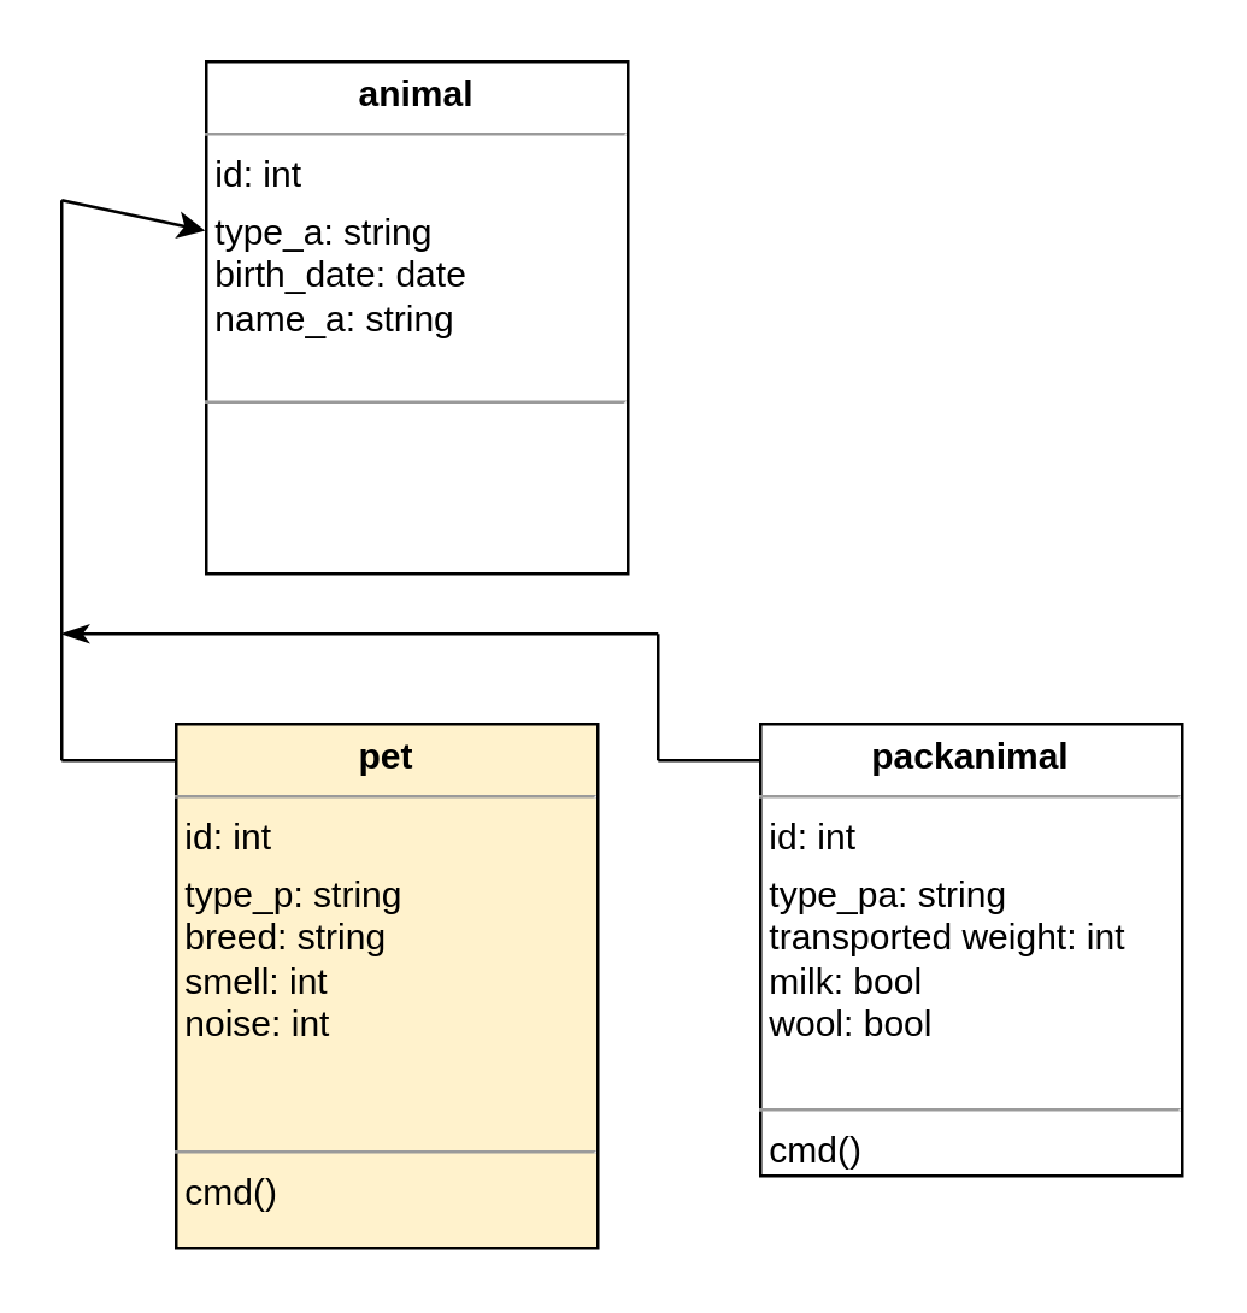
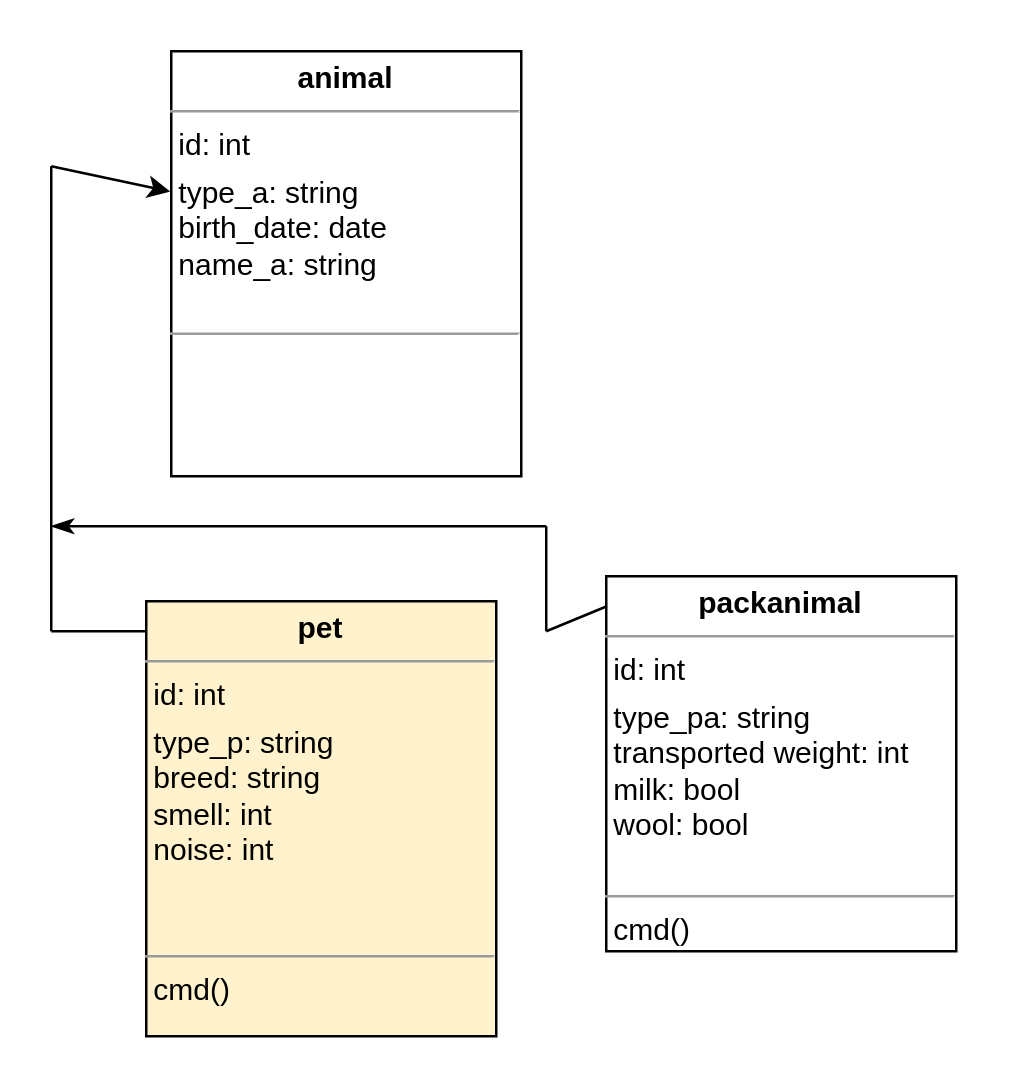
  <mxCell id="0" />
  <mxCell id="1" parent="0" />
  <mxCell id="2" value="&lt;p style=&quot;margin:0px;margin-top:4px;text-align:center;&quot;&gt;&lt;b&gt;animal&lt;/b&gt;&lt;/p&gt;&lt;hr size=&quot;1&quot;&gt;&lt;div style=&quot;height:2px;&quot;&gt;&amp;nbsp;id: int&lt;/div&gt;&lt;div style=&quot;height:2px;&quot;&gt;&lt;br&gt;&lt;/div&gt;&lt;br&gt;&amp;nbsp;type_a: string&lt;br&gt;&amp;nbsp;birth_date: date&lt;br&gt;&amp;nbsp;name_a: string&lt;br&gt;&lt;br&gt;&lt;hr size=&quot;1&quot;&gt;&lt;div style=&quot;height:2px;&quot;&gt;&lt;/div&gt;" style="verticalAlign=top;align=left;overflow=fill;fontSize=12;fontFamily=Helvetica;html=1;whiteSpace=wrap;" parent="1" vertex="1"><mxGeometry x="68" y="20" width="140" height="170" as="geometry" /></mxCell>
  <mxCell id="3" value="&lt;p style=&quot;margin:0px;margin-top:4px;text-align:center;&quot;&gt;&lt;b&gt;pet&lt;/b&gt;&lt;/p&gt;&lt;hr size=&quot;1&quot;&gt;&lt;div style=&quot;height:2px;&quot;&gt;&amp;nbsp;id: int&lt;/div&gt;&lt;div style=&quot;height:2px;&quot;&gt;&lt;br&gt;&lt;/div&gt;&lt;br&gt;&amp;nbsp;type_p: string&amp;nbsp;&lt;br&gt;&amp;nbsp;breed: string&lt;br&gt;&amp;nbsp;smell: int&lt;br&gt;&amp;nbsp;noise: int&lt;br&gt;&amp;nbsp;&lt;br&gt;&amp;nbsp;&lt;br&gt;&lt;hr size=&quot;1&quot;&gt;&lt;div style=&quot;height:2px;&quot;&gt;&amp;nbsp;cmd()&lt;/div&gt;" style="verticalAlign=top;align=left;overflow=fill;fontSize=12;fontFamily=Helvetica;html=1;whiteSpace=wrap;fillColor=#fff2cc;" parent="1" vertex="1"><mxGeometry x="58" y="240" width="140" height="174" as="geometry" /></mxCell>
- <mxCell id="4" value="&lt;p style=&quot;margin:0px;margin-top:4px;text-align:center;&quot;&gt;&lt;b&gt;packanimal&lt;/b&gt;&lt;/p&gt;&lt;hr size=&quot;1&quot;&gt;&lt;div style=&quot;height:2px;&quot;&gt;&amp;nbsp;id: int&lt;/div&gt;&lt;div style=&quot;height:2px;&quot;&gt;&lt;br&gt;&lt;/div&gt;&lt;br&gt;&amp;nbsp;type_pa: string&lt;br&gt;&amp;nbsp;transported weight: int&lt;br&gt;&amp;nbsp;milk: bool&lt;br&gt;&amp;nbsp;wool: bool&lt;br&gt;&amp;nbsp;&lt;br&gt;&lt;hr size=&quot;1&quot;&gt;&lt;div style=&quot;height:2px;&quot;&gt;&amp;nbsp;cmd()&lt;/div&gt;" style="verticalAlign=top;align=left;overflow=fill;fontSize=12;fontFamily=Helvetica;html=1;whiteSpace=wrap;" parent="1" vertex="1"><mxGeometry x="252" y="240" width="140" height="150" as="geometry" /></mxCell>
+ <mxCell id="4" value="&lt;p style=&quot;margin:0px;margin-top:4px;text-align:center;&quot;&gt;&lt;b&gt;packanimal&lt;/b&gt;&lt;/p&gt;&lt;hr size=&quot;1&quot;&gt;&lt;div style=&quot;height:2px;&quot;&gt;&amp;nbsp;id: int&lt;/div&gt;&lt;div style=&quot;height:2px;&quot;&gt;&lt;br&gt;&lt;/div&gt;&lt;br&gt;&amp;nbsp;type_pa: string&lt;br&gt;&amp;nbsp;transported weight: int&lt;br&gt;&amp;nbsp;milk: bool&lt;br&gt;&amp;nbsp;wool: bool&lt;br&gt;&amp;nbsp;&lt;br&gt;&lt;hr size=&quot;1&quot;&gt;&lt;div style=&quot;height:2px;&quot;&gt;&amp;nbsp;cmd()&lt;/div&gt;" style="verticalAlign=top;align=left;overflow=fill;fontSize=12;fontFamily=Helvetica;html=1;whiteSpace=wrap;" parent="1" vertex="1"><mxGeometry x="242" y="230" width="140" height="150" as="geometry" /></mxCell>
  <mxCell id="5" value="" style="orthogonalLoop=1;jettySize=auto;html=1;rounded=0;endArrow=none;endFill=0;" parent="1" edge="1"><mxGeometry width="100" relative="1" as="geometry"><mxPoint x="20" y="252" as="sourcePoint" /><mxPoint x="20" y="66" as="targetPoint" /></mxGeometry></mxCell>
  <mxCell id="6" value="" style="orthogonalLoop=1;jettySize=auto;html=1;rounded=0;endArrow=classic;endFill=1;entryX=-0.003;entryY=0.33;entryDx=0;entryDy=0;entryPerimeter=0;" parent="1" target="2" edge="1"><mxGeometry width="100" relative="1" as="geometry"><mxPoint x="20" y="66" as="sourcePoint" /><mxPoint x="28" y="60" as="targetPoint" /></mxGeometry></mxCell>
  <mxCell id="7" value="" style="orthogonalLoop=1;jettySize=auto;html=1;rounded=0;endArrow=none;endFill=0;" parent="1" edge="1"><mxGeometry width="100" relative="1" as="geometry"><mxPoint x="58" y="252" as="sourcePoint" /><mxPoint x="20" y="252" as="targetPoint" /></mxGeometry></mxCell>
  <mxCell id="8" value="" style="orthogonalLoop=1;jettySize=auto;html=1;rounded=0;endArrow=none;endFill=0;exitX=0.002;exitY=0.08;exitDx=0;exitDy=0;exitPerimeter=0;" parent="1" edge="1" source="4"><mxGeometry width="100" relative="1" as="geometry"><mxPoint x="252" y="350" as="sourcePoint" /><mxPoint x="218" y="252" as="targetPoint" /></mxGeometry></mxCell>
  <mxCell id="9" value="" style="orthogonalLoop=1;jettySize=auto;html=1;rounded=0;endArrow=none;endFill=0;" parent="1" edge="1"><mxGeometry width="100" relative="1" as="geometry"><mxPoint x="218" y="252" as="sourcePoint" /><mxPoint x="218" y="210" as="targetPoint" /></mxGeometry></mxCell>
  <mxCell id="10" value="" style="orthogonalLoop=1;jettySize=auto;html=1;rounded=0;endArrow=classicThin;endFill=1;" parent="1" edge="1"><mxGeometry width="100" relative="1" as="geometry"><mxPoint x="218" y="210" as="sourcePoint" /><mxPoint x="20" y="210" as="targetPoint" /></mxGeometry></mxCell>
